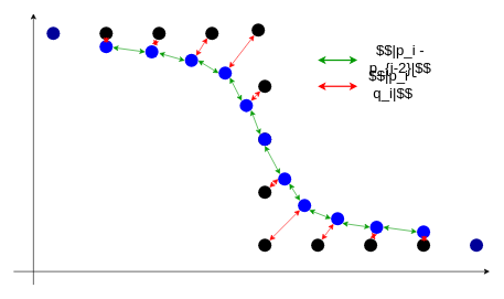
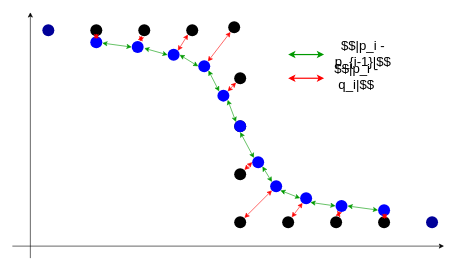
  <mxCell id="0" />
  <mxCell id="1" parent="0" />
  <mxCell id="2" value="" style="endArrow=classic;html=1;rounded=0;" parent="1" edge="1"><mxGeometry width="50" height="50" relative="1" as="geometry"><mxPoint x="50" y="430" as="sourcePoint" /><mxPoint x="50" y="20" as="targetPoint" /></mxGeometry></mxCell>
  <mxCell id="3" value="" style="endArrow=classic;html=1;rounded=0;" parent="1" edge="1"><mxGeometry width="50" height="50" relative="1" as="geometry"><mxPoint x="20" y="410" as="sourcePoint" /><mxPoint x="740" y="410" as="targetPoint" /></mxGeometry></mxCell>
  <mxCell id="4" value="" style="ellipse;whiteSpace=wrap;html=1;aspect=fixed;strokeColor=none;fillColor=#000099;" parent="1" vertex="1"><mxGeometry x="70" y="40" width="20" height="20" as="geometry" /></mxCell>
  <mxCell id="5" value="" style="ellipse;whiteSpace=wrap;html=1;aspect=fixed;strokeColor=none;fillColor=#000000;" parent="1" vertex="1"><mxGeometry x="150" y="40" width="20" height="20" as="geometry" /></mxCell>
  <mxCell id="6" value="" style="ellipse;whiteSpace=wrap;html=1;aspect=fixed;strokeColor=none;fillColor=#000000;" parent="1" vertex="1"><mxGeometry x="230" y="40" width="20" height="20" as="geometry" /></mxCell>
  <mxCell id="7" value="" style="ellipse;whiteSpace=wrap;html=1;aspect=fixed;strokeColor=none;fillColor=#000000;" parent="1" vertex="1"><mxGeometry x="310" y="40" width="20" height="20" as="geometry" /></mxCell>
  <mxCell id="8" value="v" style="ellipse;whiteSpace=wrap;html=1;aspect=fixed;strokeColor=none;fillColor=#000000;" parent="1" vertex="1"><mxGeometry x="380" y="35" width="20" height="20" as="geometry" /></mxCell>
  <mxCell id="9" value="" style="ellipse;whiteSpace=wrap;html=1;aspect=fixed;strokeColor=none;fillColor=#000000;" parent="1" vertex="1"><mxGeometry x="390" y="120" width="20" height="20" as="geometry" /></mxCell>
  <mxCell id="10" value="" style="ellipse;whiteSpace=wrap;html=1;aspect=fixed;strokeColor=none;fillColor=#000000;" parent="1" vertex="1"><mxGeometry x="390" y="200" width="20" height="20" as="geometry" /></mxCell>
  <mxCell id="11" value="" style="ellipse;whiteSpace=wrap;html=1;aspect=fixed;strokeColor=none;fillColor=#000000;" parent="1" vertex="1"><mxGeometry x="390" y="280" width="20" height="20" as="geometry" /></mxCell>
  <mxCell id="12" value="" style="ellipse;whiteSpace=wrap;html=1;aspect=fixed;strokeColor=none;fillColor=#000000;" parent="1" vertex="1"><mxGeometry x="390" y="360" width="20" height="20" as="geometry" /></mxCell>
  <mxCell id="13" value="" style="ellipse;whiteSpace=wrap;html=1;aspect=fixed;strokeColor=none;fillColor=#000000;" parent="1" vertex="1"><mxGeometry x="470" y="360" width="20" height="20" as="geometry" /></mxCell>
  <mxCell id="14" value="" style="ellipse;whiteSpace=wrap;html=1;aspect=fixed;strokeColor=none;fillColor=#000000;" parent="1" vertex="1"><mxGeometry x="550" y="360" width="20" height="20" as="geometry" /></mxCell>
  <mxCell id="15" value="" style="ellipse;whiteSpace=wrap;html=1;aspect=fixed;strokeColor=none;fillColor=#000000;" parent="1" vertex="1"><mxGeometry x="630" y="360" width="20" height="20" as="geometry" /></mxCell>
  <mxCell id="16" value="" style="ellipse;whiteSpace=wrap;html=1;aspect=fixed;strokeColor=none;fillColor=#000099;" parent="1" vertex="1"><mxGeometry x="710" y="360" width="20" height="20" as="geometry" /></mxCell>
  <mxCell id="17" value="" style="ellipse;whiteSpace=wrap;html=1;aspect=fixed;strokeColor=none;fillColor=#0000FF;" parent="1" vertex="1"><mxGeometry x="219" y="68" width="20" height="20" as="geometry" /></mxCell>
  <mxCell id="18" value="" style="ellipse;whiteSpace=wrap;html=1;aspect=fixed;strokeColor=none;fillColor=#0000FF;" parent="1" vertex="1"><mxGeometry x="330" y="100" width="20" height="20" as="geometry" /></mxCell>
  <mxCell id="19" value="" style="ellipse;whiteSpace=wrap;html=1;aspect=fixed;strokeColor=none;fillColor=#0000FF;" parent="1" vertex="1"><mxGeometry x="150" y="60" width="20" height="20" as="geometry" /></mxCell>
  <mxCell id="20" value="" style="ellipse;whiteSpace=wrap;html=1;aspect=fixed;strokeColor=none;fillColor=#0000FF;" parent="1" vertex="1"><mxGeometry x="390" y="200" width="20" height="20" as="geometry" /></mxCell>
  <mxCell id="21" value="" style="ellipse;whiteSpace=wrap;html=1;aspect=fixed;strokeColor=none;fillColor=#0000FF;" parent="1" vertex="1"><mxGeometry x="279" y="81" width="20" height="20" as="geometry" /></mxCell>
  <mxCell id="22" value="" style="ellipse;whiteSpace=wrap;html=1;aspect=fixed;strokeColor=none;fillColor=#0000FF;" parent="1" vertex="1"><mxGeometry x="362" y="149" width="20" height="20" as="geometry" /></mxCell>
  <mxCell id="23" value="" style="ellipse;whiteSpace=wrap;html=1;aspect=fixed;strokeColor=none;fillColor=#0000FF;" parent="1" vertex="1"><mxGeometry x="450" y="300" width="20" height="20" as="geometry" /></mxCell>
  <mxCell id="24" value="" style="ellipse;whiteSpace=wrap;html=1;aspect=fixed;strokeColor=none;fillColor=#0000FF;" parent="1" vertex="1"><mxGeometry x="559" y="333" width="20" height="20" as="geometry" /></mxCell>
  <mxCell id="25" value="" style="ellipse;whiteSpace=wrap;html=1;aspect=fixed;strokeColor=none;fillColor=#0000FF;" parent="1" vertex="1"><mxGeometry x="420" y="260" width="20" height="20" as="geometry" /></mxCell>
  <mxCell id="26" value="" style="ellipse;whiteSpace=wrap;html=1;aspect=fixed;strokeColor=none;fillColor=#0000FF;" parent="1" vertex="1"><mxGeometry x="500" y="320" width="20" height="20" as="geometry" /></mxCell>
  <mxCell id="27" value="" style="ellipse;whiteSpace=wrap;html=1;aspect=fixed;strokeColor=none;fillColor=#0000FF;" parent="1" vertex="1"><mxGeometry x="630" y="340" width="20" height="20" as="geometry" /></mxCell>
  <mxCell id="28" value="" style="endArrow=classic;startArrow=classic;html=1;rounded=0;strokeColor=#009900;entryX=0;entryY=0.5;entryDx=0;entryDy=0;" parent="1" source="19" target="17" edge="1"><mxGeometry width="50" height="50" relative="1" as="geometry"><mxPoint x="370" y="300" as="sourcePoint" /><mxPoint x="420" y="250" as="targetPoint" /></mxGeometry></mxCell>
  <mxCell id="29" value="" style="endArrow=classic;startArrow=classic;html=1;rounded=0;strokeColor=#009900;entryX=0;entryY=0.5;entryDx=0;entryDy=0;" parent="1" target="21" edge="1"><mxGeometry width="50" height="50" relative="1" as="geometry"><mxPoint x="240" y="80" as="sourcePoint" /><mxPoint x="229" y="88" as="targetPoint" /></mxGeometry></mxCell>
  <mxCell id="30" value="" style="endArrow=classic;startArrow=classic;html=1;rounded=0;strokeColor=#009900;entryX=0;entryY=0.5;entryDx=0;entryDy=0;exitX=1;exitY=0.5;exitDx=0;exitDy=0;" parent="1" source="21" target="18" edge="1"><mxGeometry width="50" height="50" relative="1" as="geometry"><mxPoint x="189.909" y="91.344" as="sourcePoint" /><mxPoint x="300" y="130" as="targetPoint" /></mxGeometry></mxCell>
  <mxCell id="31" value="" style="endArrow=classic;startArrow=classic;html=1;rounded=0;strokeColor=#009900;entryX=0;entryY=0;entryDx=0;entryDy=0;exitX=1;exitY=1;exitDx=0;exitDy=0;" parent="1" source="18" target="22" edge="1"><mxGeometry width="50" height="50" relative="1" as="geometry"><mxPoint x="199.909" y="101.344" as="sourcePoint" /><mxPoint x="249" y="108" as="targetPoint" /></mxGeometry></mxCell>
  <mxCell id="32" value="" style="endArrow=classic;startArrow=classic;html=1;rounded=0;strokeColor=#009900;entryX=0;entryY=0;entryDx=0;entryDy=0;exitX=1;exitY=1;exitDx=0;exitDy=0;" parent="1" source="22" target="20" edge="1"><mxGeometry width="50" height="50" relative="1" as="geometry"><mxPoint x="209.909" y="111.344" as="sourcePoint" /><mxPoint x="259" y="118" as="targetPoint" /></mxGeometry></mxCell>
  <mxCell id="33" value="" style="endArrow=classic;startArrow=classic;html=1;rounded=0;strokeColor=#009900;entryX=0;entryY=0;entryDx=0;entryDy=0;exitX=0.5;exitY=1;exitDx=0;exitDy=0;" parent="1" source="20" target="25" edge="1"><mxGeometry width="50" height="50" relative="1" as="geometry"><mxPoint x="219.909" y="121.344" as="sourcePoint" /><mxPoint x="269" y="128" as="targetPoint" /></mxGeometry></mxCell>
  <mxCell id="34" value="" style="endArrow=classic;startArrow=classic;html=1;rounded=0;strokeColor=#009900;entryX=0;entryY=0;entryDx=0;entryDy=0;exitX=1;exitY=1;exitDx=0;exitDy=0;" parent="1" source="25" target="23" edge="1"><mxGeometry width="50" height="50" relative="1" as="geometry"><mxPoint x="229.909" y="131.344" as="sourcePoint" /><mxPoint x="279" y="138" as="targetPoint" /></mxGeometry></mxCell>
  <mxCell id="35" value="" style="endArrow=classic;startArrow=classic;html=1;rounded=0;strokeColor=#009900;entryX=0;entryY=0.5;entryDx=0;entryDy=0;exitX=1;exitY=1;exitDx=0;exitDy=0;" parent="1" source="23" target="26" edge="1"><mxGeometry width="50" height="50" relative="1" as="geometry"><mxPoint x="239.909" y="141.344" as="sourcePoint" /><mxPoint x="289" y="148" as="targetPoint" /></mxGeometry></mxCell>
  <mxCell id="36" value="" style="endArrow=classic;startArrow=classic;html=1;rounded=0;strokeColor=#009900;entryX=0;entryY=0.5;entryDx=0;entryDy=0;exitX=1;exitY=1;exitDx=0;exitDy=0;" parent="1" source="26" target="24" edge="1"><mxGeometry width="50" height="50" relative="1" as="geometry"><mxPoint x="249.909" y="151.344" as="sourcePoint" /><mxPoint x="299" y="158" as="targetPoint" /></mxGeometry></mxCell>
  <mxCell id="37" value="" style="endArrow=classic;startArrow=classic;html=1;rounded=0;strokeColor=#009900;entryX=0;entryY=0.5;entryDx=0;entryDy=0;exitX=1;exitY=0.5;exitDx=0;exitDy=0;" parent="1" source="24" target="27" edge="1"><mxGeometry width="50" height="50" relative="1" as="geometry"><mxPoint x="259.909" y="161.344" as="sourcePoint" /><mxPoint x="309" y="168" as="targetPoint" /></mxGeometry></mxCell>
  <mxCell id="38" value="" style="endArrow=classic;startArrow=classic;html=1;rounded=0;strokeColor=#FF0000;strokeWidth=1;" parent="1" edge="1"><mxGeometry width="50" height="50" relative="1" as="geometry"><mxPoint x="160" y="65" as="sourcePoint" /><mxPoint x="160" y="55" as="targetPoint" /></mxGeometry></mxCell>
  <mxCell id="39" value="" style="endArrow=classic;startArrow=classic;html=1;rounded=0;strokeColor=#FF0000;strokeWidth=1;" parent="1" source="17" target="6" edge="1"><mxGeometry width="50" height="50" relative="1" as="geometry"><mxPoint x="370" y="300" as="sourcePoint" /><mxPoint x="420" y="250" as="targetPoint" /></mxGeometry></mxCell>
  <mxCell id="40" value="" style="endArrow=classic;startArrow=classic;html=1;rounded=0;strokeColor=#FF0000;entryX=0;entryY=1;entryDx=0;entryDy=0;exitX=1;exitY=0;exitDx=0;exitDy=0;" parent="1" source="21" target="7" edge="1"><mxGeometry width="50" height="50" relative="1" as="geometry"><mxPoint x="269.909" y="171.344" as="sourcePoint" /><mxPoint x="319" y="178" as="targetPoint" /></mxGeometry></mxCell>
  <mxCell id="41" value="" style="endArrow=classic;startArrow=classic;html=1;rounded=0;strokeColor=#FF0000;strokeWidth=1;" parent="1" source="18" target="8" edge="1"><mxGeometry width="50" height="50" relative="1" as="geometry"><mxPoint x="370" y="300" as="sourcePoint" /><mxPoint x="420" y="250" as="targetPoint" /></mxGeometry></mxCell>
  <mxCell id="42" value="" style="endArrow=classic;startArrow=classic;html=1;rounded=0;strokeColor=#FF0000;strokeWidth=1;" parent="1" source="22" target="9" edge="1"><mxGeometry width="50" height="50" relative="1" as="geometry"><mxPoint x="357.071" y="112.929" as="sourcePoint" /><mxPoint x="402.929" y="67.071" as="targetPoint" /></mxGeometry></mxCell>
  <mxCell id="43" value="" style="endArrow=classic;startArrow=classic;html=1;rounded=0;strokeColor=#FF0000;strokeWidth=1;entryX=0;entryY=0.5;entryDx=0;entryDy=0;" parent="1" source="11" target="25" edge="1"><mxGeometry width="50" height="50" relative="1" as="geometry"><mxPoint x="367.071" y="122.929" as="sourcePoint" /><mxPoint x="480" y="240" as="targetPoint" /></mxGeometry></mxCell>
  <mxCell id="44" value="" style="endArrow=classic;startArrow=classic;html=1;rounded=0;strokeColor=#FF0000;strokeWidth=1;" parent="1" source="12" target="23" edge="1"><mxGeometry width="50" height="50" relative="1" as="geometry"><mxPoint x="377.071" y="132.929" as="sourcePoint" /><mxPoint x="422.929" y="87.071" as="targetPoint" /></mxGeometry></mxCell>
  <mxCell id="45" value="" style="endArrow=classic;startArrow=classic;html=1;rounded=0;strokeColor=#FF0000;strokeWidth=1;" parent="1" source="13" target="26" edge="1"><mxGeometry width="50" height="50" relative="1" as="geometry"><mxPoint x="387.071" y="142.929" as="sourcePoint" /><mxPoint x="432.929" y="97.071" as="targetPoint" /></mxGeometry></mxCell>
  <mxCell id="46" value="" style="endArrow=classic;startArrow=classic;html=1;rounded=0;strokeColor=#FF0000;strokeWidth=1;" parent="1" source="14" target="24" edge="1"><mxGeometry width="50" height="50" relative="1" as="geometry"><mxPoint x="370" y="300" as="sourcePoint" /><mxPoint x="420" y="250" as="targetPoint" /></mxGeometry></mxCell>
  <mxCell id="47" value="" style="endArrow=classic;startArrow=classic;html=1;rounded=0;strokeColor=#FF0000;strokeWidth=1;" parent="1" source="15" target="27" edge="1"><mxGeometry width="50" height="50" relative="1" as="geometry"><mxPoint x="397.071" y="152.929" as="sourcePoint" /><mxPoint x="442.929" y="107.071" as="targetPoint" /></mxGeometry></mxCell>
  <mxCell id="48" value="" style="endArrow=classic;startArrow=classic;html=1;rounded=0;strokeColor=#FF0000;strokeWidth=1;" parent="1" edge="1"><mxGeometry width="50" height="50" relative="1" as="geometry"><mxPoint x="641" y="365" as="sourcePoint" /><mxPoint x="641" y="355" as="targetPoint" /></mxGeometry></mxCell>
  <mxCell id="49" value="" style="endArrow=classic;startArrow=classic;html=1;rounded=0;strokeColor=#FF0000;strokeWidth=2;" parent="1" edge="1"><mxGeometry width="50" height="50" relative="1" as="geometry"><mxPoint x="480" y="130" as="sourcePoint" /><mxPoint x="540" y="130" as="targetPoint" /></mxGeometry></mxCell>
  <mxCell id="50" value="" style="endArrow=classic;startArrow=classic;html=1;rounded=0;strokeColor=#009900;strokeWidth=2;" parent="1" edge="1"><mxGeometry width="50" height="50" relative="1" as="geometry"><mxPoint x="480" y="90.5" as="sourcePoint" /><mxPoint x="540" y="90.5" as="targetPoint" /></mxGeometry></mxCell>
- <mxCell id="51" value="$$|p_i - p_{i-2}|$$" style="text;html=1;strokeColor=none;fillColor=none;align=center;verticalAlign=middle;whiteSpace=wrap;rounded=0;fontSize=22;" parent="1" vertex="1"><mxGeometry x="550" y="68" width="110" height="42" as="geometry" /></mxCell>
+ <mxCell id="51" value="$$|p_i - p_{i-1}|$$" style="text;html=1;strokeColor=none;fillColor=none;align=center;verticalAlign=middle;whiteSpace=wrap;rounded=0;fontSize=22;" parent="1" vertex="1"><mxGeometry x="550" y="68" width="110" height="42" as="geometry" /></mxCell>
  <mxCell id="52" value="$$|p_i - q_i|$$" style="text;html=1;strokeColor=none;fillColor=none;align=center;verticalAlign=middle;whiteSpace=wrap;rounded=0;fontSize=22;" parent="1" vertex="1"><mxGeometry x="539" y="107" width="110" height="42" as="geometry" /></mxCell>
